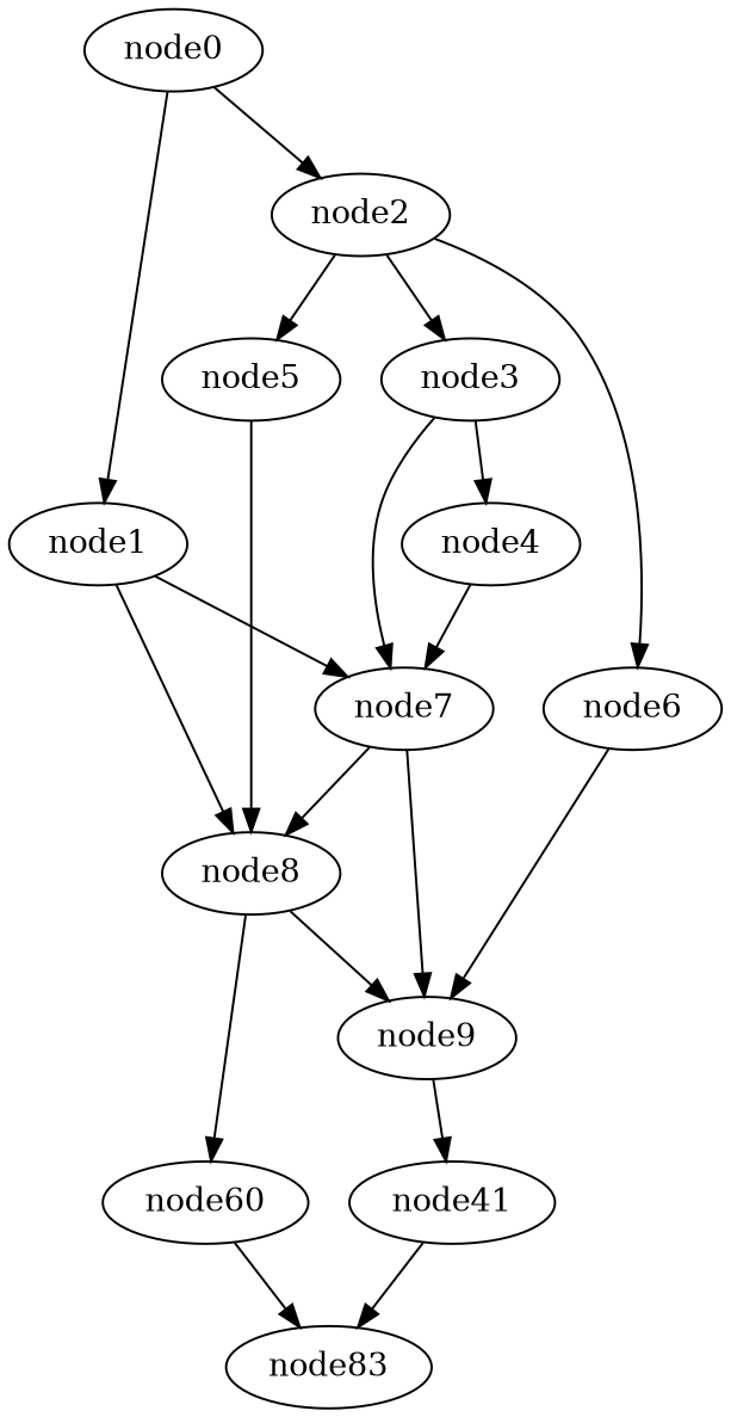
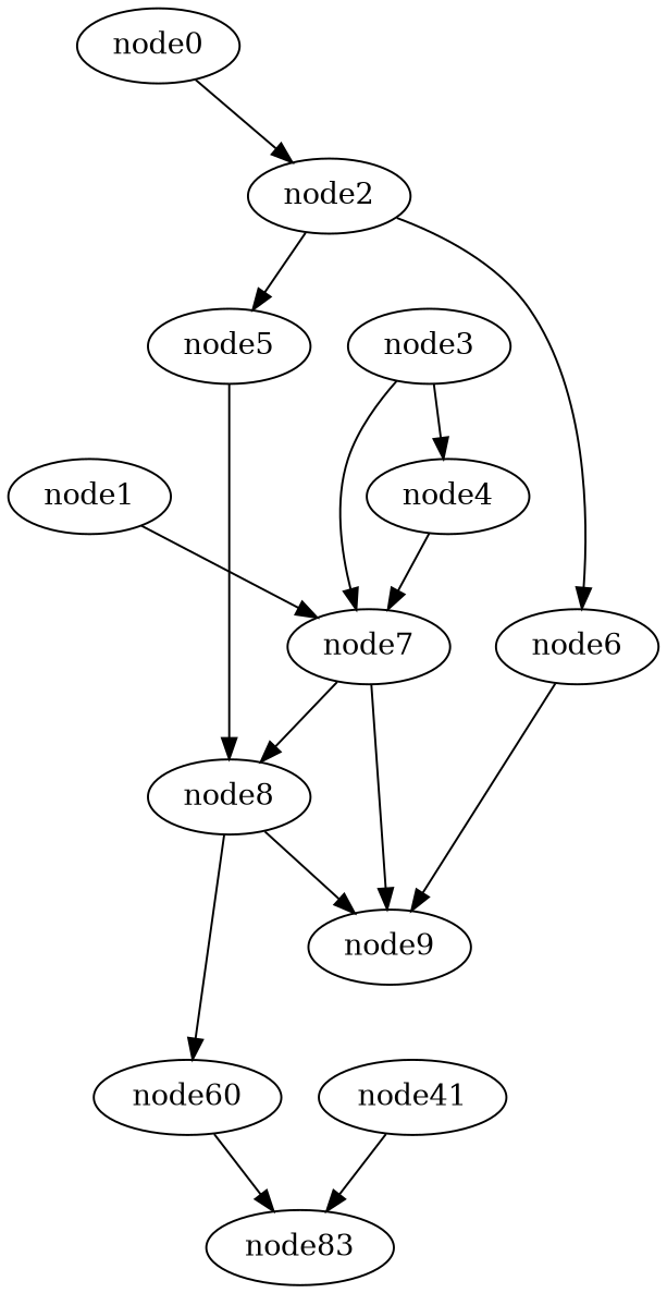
  digraph {
    n1 [label=node83]
    n2 [label=node41]
    n3 [label=node60]
    node9
    node8
    node7
    node6
    node5
    node4
    node3
    node2
    node1
    node0
    n2 -> n1
    n3 -> n1
-   node9 -> n2
    node8 -> n3
    node8 -> node9
    node7 -> node9
    node7 -> node8
    node6 -> node9
    node5 -> node8
    node4 -> node7
    node3 -> node7
    node3 -> node4
    node2 -> node6
    node2 -> node5
-   node2 -> node3
-   node1 -> node8
    node1 -> node7
    node0 -> node2
-   node0 -> node1
  }
